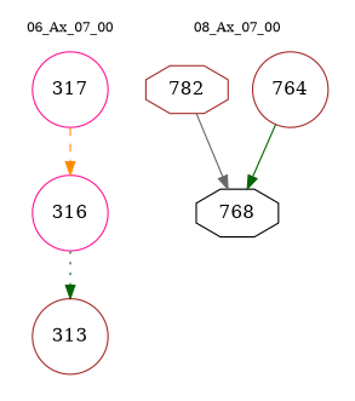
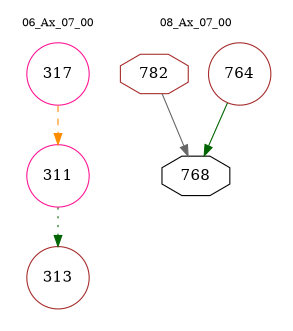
  digraph {
    node [color=brown shape=circle]
    edge [color=darkgreen style=solid]
    n1 [color=deeppink label=317]
-   n2 [color=deeppink label=316]
+   n2 [color=deeppink label=311]
    n3 [label=313]
    n4 [label=764]
    n5 [color=black label=768 shape=octagon]
    n6 [label=782 shape=octagon]
    subgraph cluster_1 {
      color=white
      fontsize=10
      label="06_Ax_07_00"
      n1
      n2
      n3
    }
    subgraph cluster_2 {
      color=white
      fontsize=10
      label="08_Ax_07_00"
      n4
      n5
      n6
    }
    n1 -> n2 [color=darkorange style=dashed]
    n2 -> n3 [style=dotted]
    n4 -> n5
    n6 -> n5 [color=gray40]
  }
